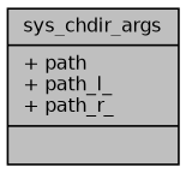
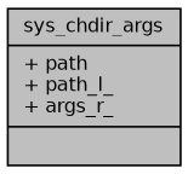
  digraph {
-   n1 [color=black fillcolor=grey75 fontcolor=black fontname=Helvetica fontsize=10 height=0.2 label="{sys_chdir_args\n|+ path\l+ path_l_\l+ path_r_\l|}" shape=record style=filled width=0.4]
+   n1 [color=black fillcolor=grey75 fontcolor=black fontname=Helvetica fontsize=10 height=0.2 label="{sys_chdir_args\n|+ path\l+ path_l_\l+ args_r_\l|}" shape=record style=filled width=0.4]
  }
